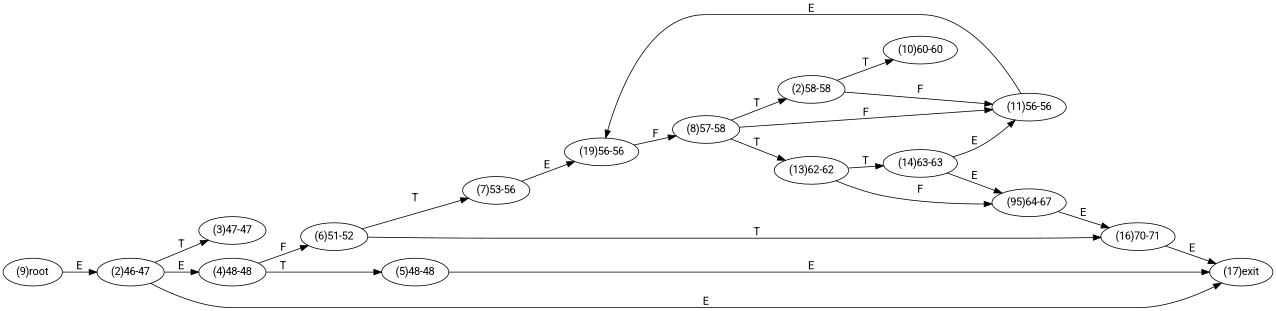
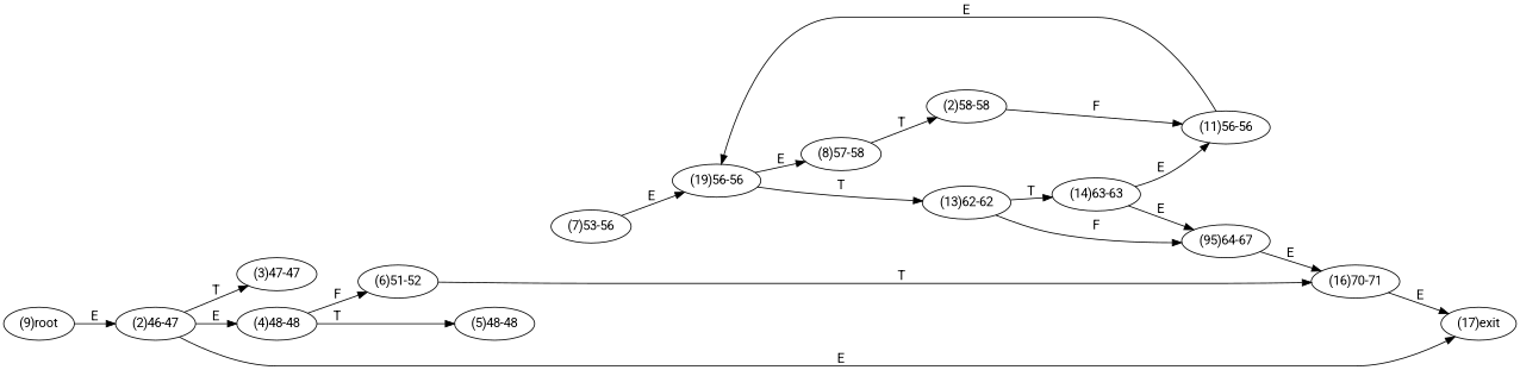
  digraph {
    fontname=Roboto
    rankdir=LR
    node [fontname=Roboto]
    edge [fontname=Roboto]
    n1 [label="(9)root"]
    n2 [label="(2)46-47"]
    n3 [label="(3)47-47"]
    n4 [label="(4)48-48"]
    n5 [label="(17)exit"]
    n6 [label="(5)48-48"]
    n7 [label="(6)51-52"]
    n8 [label="(7)53-56"]
    n9 [label="(16)70-71"]
    n10 [label="(19)56-56"]
    n11 [label="(8)57-58"]
    n12 [label="(13)62-62"]
    n13 [label="(2)58-58"]
    n14 [label="(11)56-56"]
-   n15 [label="(10)60-60"]
    n16 [label="(14)63-63"]
    n17 [label="(95)64-67"]
    n1 -> n2 [label=E]
    n2 -> n3 [label=T]
    n2 -> n4 [label=E]
    n2 -> n5 [label=E]
    n4 -> n6 [label=T]
    n4 -> n7 [label=F]
-   n6 -> n5 [label=E]
-   n7 -> n8 [label=T]
    n7 -> n9 [label=T]
    n8 -> n10 [label=E]
    n9 -> n5 [label=E]
-   n10 -> n11 [label=F]
-   n11 -> n12 [label=T]
+   n10 -> n11 [label=E]
+   n10 -> n12 [label=T]
    n11 -> n13 [label=T]
-   n11 -> n14 [label=F]
    n12 -> n16 [label=T]
    n12 -> n17 [label=F]
    n13 -> n14 [label=F]
-   n13 -> n15 [label=T]
    n14 -> n10 [label=E]
    n16 -> n14 [label=E]
    n16 -> n17 [label=E]
    n17 -> n9 [label=E]
  }
